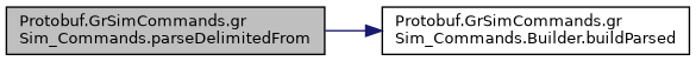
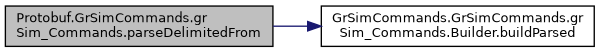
  digraph {
    rankdir=LR
    node [color=black fontname=Helvetica fontsize=10 shape=record style=filled]
    n1 [fillcolor=grey75 fontcolor=black height=0.2 label="Protobuf.GrSimCommands.gr\lSim_Commands.parseDelimitedFrom" width=0.4]
-   n2 [fillcolor=white height=0.2 label="Protobuf.GrSimCommands.gr\lSim_Commands.Builder.buildParsed" width=0.4]
+   n2 [fillcolor=white height=0.2 label="GrSimCommands.GrSimCommands.gr\lSim_Commands.Builder.buildParsed" width=0.4]
    n1 -> n2 [color=midnightblue fontname=Helvetica fontsize=10 labelfontname=Helvetica labelfontsize=10 style=solid]
  }
